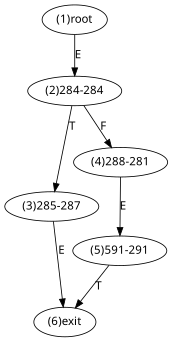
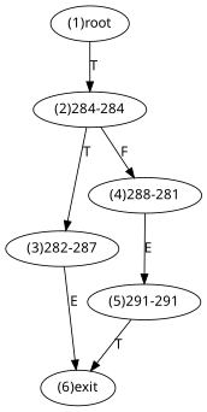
  digraph {
    fontname="Noto Sans"
    node [fontname="Noto Sans"]
    edge [fontname="Noto Sans"]
    n1 [label="(1)root"]
    n2 [label="(2)284-284"]
-   n3 [label="(3)285-287"]
+   n3 [label="(3)282-287"]
    n4 [label="(4)288-281"]
    n5 [label="(6)exit"]
-   n6 [label="(5)591-291"]
-   n1 -> n2 [label=E]
+   n6 [label="(5)291-291"]
+   n1 -> n2 [label=T]
    n2 -> n3 [label=T]
    n2 -> n4 [label=F]
    n3 -> n5 [label=E]
    n4 -> n6 [label=E]
    n6 -> n5 [label=T]
  }
